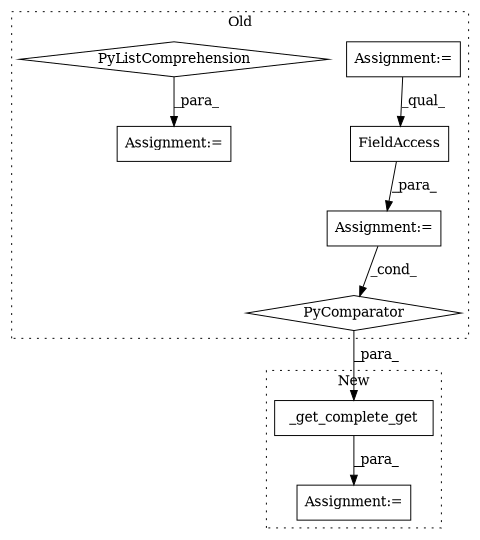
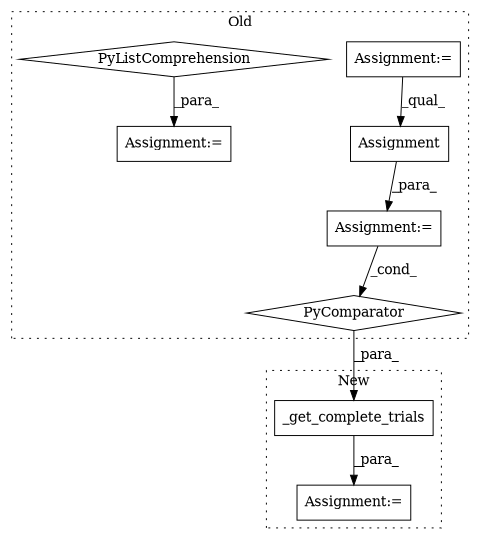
  digraph {
    node [a=7 l=55 s=3020 shape=box]
    n1 [a=113 label=PyComparator shape=diamond]
    n2 [l=14 label="Assignment:=" s=2941]
    n3 [l=5 label="Assignment:=" s=2792]
    n4 [a=109 l=128 label=PyListComprehension s=2955 shape=diamond]
-   n5 [a=22 l=12 label=FieldAccess s=3027]
+   n5 [a=22 l=12 label=Assignment s=3027]
    n6 [label="Assignment:="]
-   n7 [a=32 l="21,1" label=_get_complete_get s="2735,2761"]
+   n7 [a=32 l="21,1" label=_get_complete_trials s="2735,2761"]
    n8 [l=1 label="Assignment:=" s=2734]
    subgraph cluster_1 {
      label=Old
      style=dotted
      n1
      n2
      n3
      n4
      n5
      n6
    }
    subgraph cluster_2 {
      label=New
      style=dotted
      n7
      n8
    }
    n1 -> n7 [label=_para_]
    n3 -> n5 [label=_qual_]
    n4 -> n2 [label=_para_]
    n5 -> n6 [label=_para_]
    n6 -> n1 [label=_cond_]
    n7 -> n8 [label=_para_]
  }
